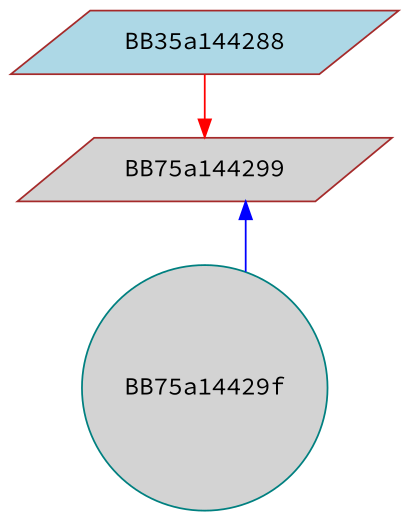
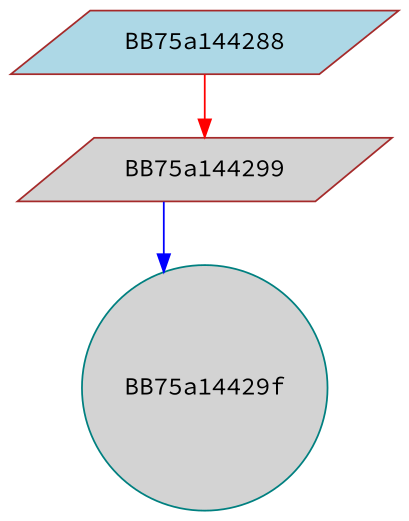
  digraph {
    fontname="Source Code Pro"
    splines=ortho
    node [color=brown fillcolor=lightgrey fontname="Source Code Pro" shape=parallelogram style=filled]
    edge [fontname="Source Code Pro"]
-   BB75a144288 [fillcolor=lightblue label=BB35a144288]
+   BB75a144288 [fillcolor=lightblue]
    BB75a144299
    BB75a14429f [color=teal shape=circle]
    BB75a144288 -> BB75a144299 [color=red]
-   BB75a14429f -> BB75a144299 [color=blue]
+   BB75a144299 -> BB75a14429f [color=blue]
  }
